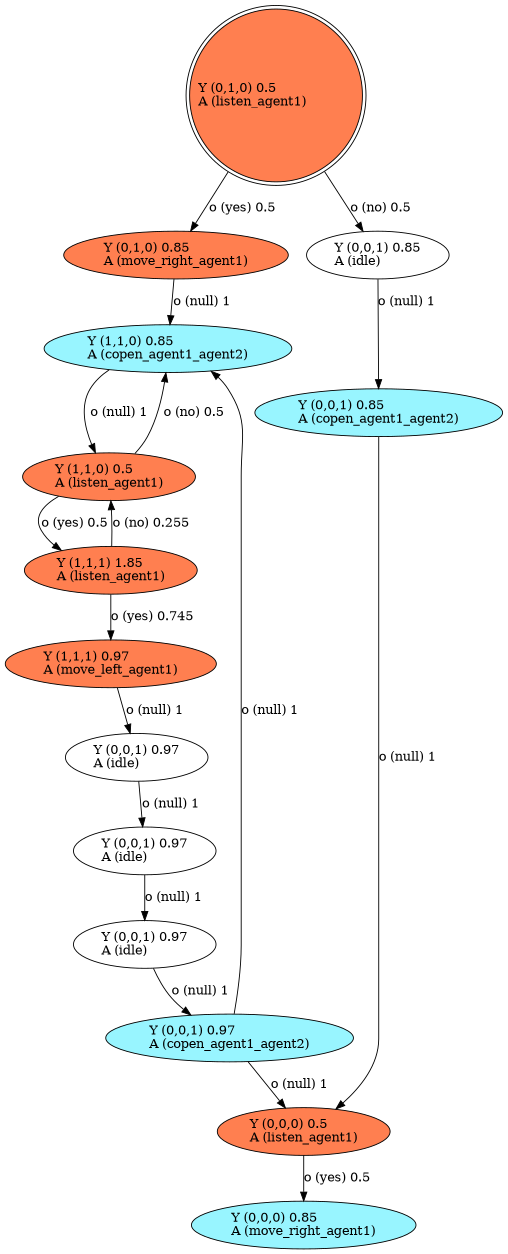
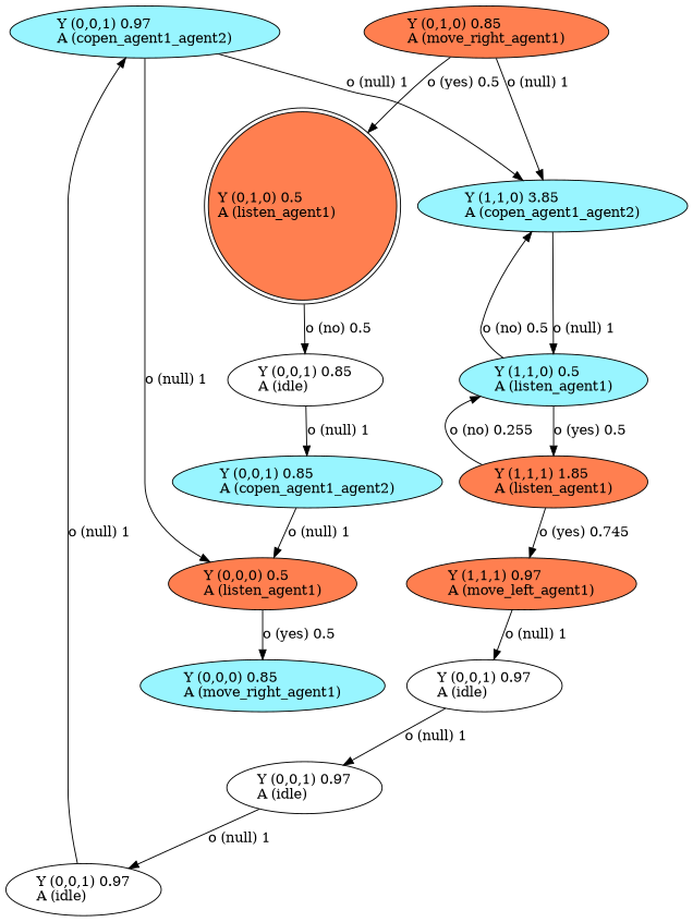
  digraph {
    node [color=black fillcolor=coral style=filled]
    n1 [label="Y (0,1,0) 0.5\lA (listen_agent1)\l" labeljust=l shape=doublecircle]
    n2 [label="Y (0,1,0) 0.85\lA (move_right_agent1)\l"]
    n3 [label="Y (0,0,1) 0.85\lA (idle)\l" color="" fillcolor="" style=""]
-   n4 [fillcolor=cadetblue1 label="Y (1,1,0) 0.85\lA (copen_agent1_agent2)\l"]
+   n4 [fillcolor=cadetblue1 label="Y (1,1,0) 3.85\lA (copen_agent1_agent2)\l"]
    n5 [fillcolor=cadetblue1 label="Y (0,0,1) 0.85\lA (copen_agent1_agent2)\l"]
    n6 [label="Y (1,1,1) 1.85\lA (listen_agent1)\l"]
    n7 [label="Y (1,1,1) 0.97\lA (move_left_agent1)\l"]
-   n8 [label="Y (1,1,0) 0.5\lA (listen_agent1)\l"]
+   n8 [fillcolor=cadetblue1 label="Y (1,1,0) 0.5\lA (listen_agent1)\l"]
    n9 [label="Y (0,0,1) 0.97\lA (idle)\l" color="" fillcolor="" style=""]
    n10 [label="Y (0,0,1) 0.97\lA (idle)\l" color="" fillcolor="" style=""]
    n11 [fillcolor=cadetblue1 label="Y (0,0,1) 0.97\lA (copen_agent1_agent2)\l"]
    n12 [label="Y (0,0,0) 0.5\lA (listen_agent1)\l"]
    n13 [fillcolor=cadetblue1 label="Y (0,0,0) 0.85\lA (move_right_agent1)\l"]
    n14 [label="Y (0,0,1) 0.97\lA (idle)\l" color="" fillcolor="" style=""]
-   n1 -> n2 [label="o (yes) 0.5\l"]
+   n2 -> n1 [label="o (yes) 0.5\l"]
    n1 -> n3 [label="o (no) 0.5\l"]
    n2 -> n4 [label="o (null) 1\l"]
    n3 -> n5 [label="o (null) 1\l"]
    n4 -> n8 [label="o (null) 1\l"]
    n5 -> n12 [label="o (null) 1\l"]
    n6 -> n7 [label="o (yes) 0.745\l"]
    n6 -> n8 [label="o (no) 0.255\l"]
    n7 -> n9 [label="o (null) 1\l"]
    n8 -> n4 [label="o (no) 0.5\l"]
    n8 -> n6 [label="o (yes) 0.5\l"]
    n9 -> n10 [label="o (null) 1\l"]
    n10 -> n14 [label="o (null) 1\l"]
    n11 -> n4 [label="o (null) 1\l"]
    n11 -> n12 [label="o (null) 1\l"]
    n12 -> n13 [label="o (yes) 0.5\l"]
    n14 -> n11 [label="o (null) 1\l"]
  }
